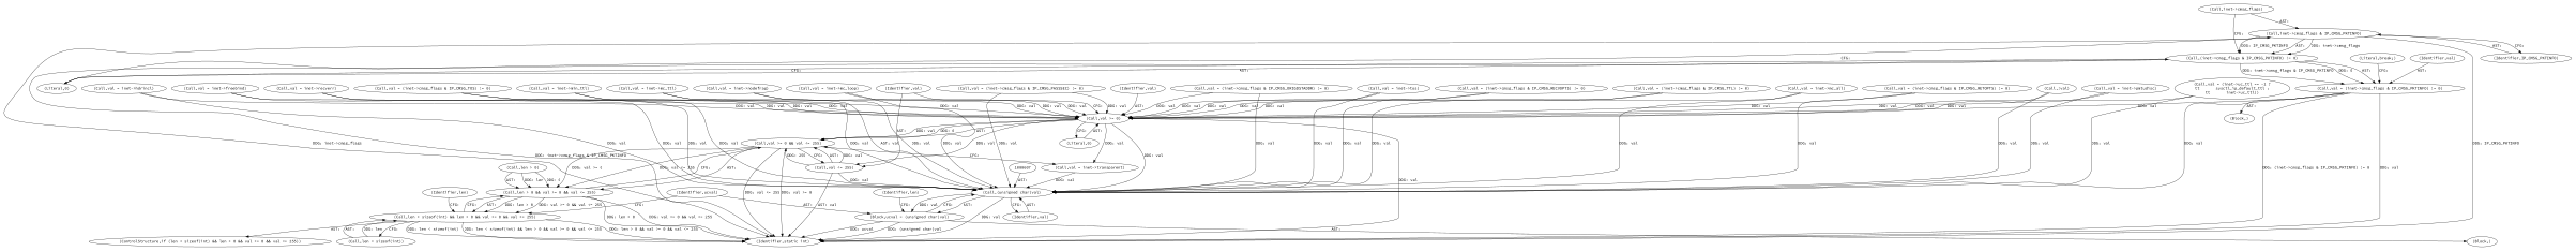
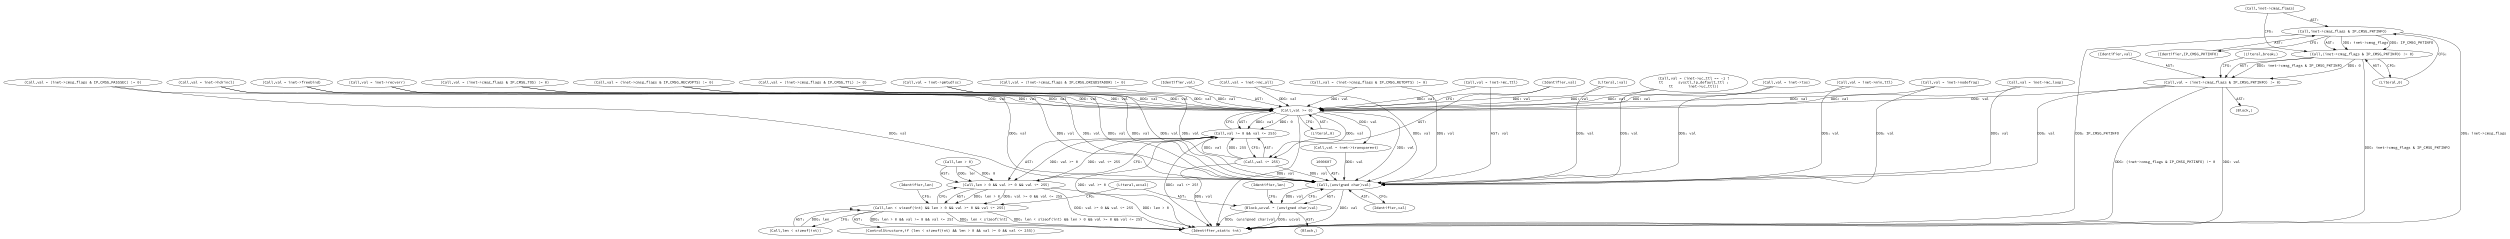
  digraph {
    fontname="Source Code Pro"
    node [fontname="Source Code Pro"]
    edge [fontname="Source Code Pro"]
    n1 [label="(Call,inet->cmsg_flags & IP_CMSG_PKTINFO)"]
    n2 [label="(Call,(inet->cmsg_flags & IP_CMSG_PKTINFO) != 0)"]
    n3 [label="(Identifier,IP_CMSG_PKTINFO)"]
    n4 [label="(Identifier,static int)"]
    n5 [label="(Call,val = (inet->cmsg_flags & IP_CMSG_PKTINFO) != 0)"]
    n6 [label="(Literal,0)"]
    n7 [label="(Call,val >= 0)"]
    n8 [label="(Call,(unsigned char)val)"]
    n9 [label="(Block,)"]
    n10 [label="(Call,val >= 0 && val <= 255)"]
    n11 [label="(Call,val <= 255)"]
    n12 [label="(Literal,0)"]
    n13 [label="(Call,val = inet->transparent)"]
    n14 [label="(Block,ucval = (unsigned char)val)"]
    n15 [label="(Identifier,val)"]
    n16 [label="(Call,len > 0 && val >= 0 && val <= 255)"]
    n17 [label="(Call,len < sizeof(int) && len > 0 && val >= 0 && val <= 255)"]
    n18 [label="(Call,len < sizeof(int))"]
    n19 [label="(ControlStructure,if (len < sizeof(int) && len > 0 && val >= 0 && val <= 255))"]
    n20 [label="(Call,len > 0)"]
    n21 [label="(Block,)"]
    n22 [label="(Call,val = inet->pmtudisc)"]
    n23 [label="(Call,val = inet->mc_ttl)"]
    n24 [label="(Call,val = (inet->cmsg_flags & IP_CMSG_RECVOPTS) != 0)"]
    n25 [label="(Call,val = (inet->cmsg_flags & IP_CMSG_RETOPTS) != 0)"]
    n26 [label="(Literal,break;)"]
    n27 [label="(Call,val = inet->tos)"]
    n28 [label="(Identifier,val)"]
    n29 [label="(Call,val = (inet->cmsg_flags & IP_CMSG_TTL) != 0)"]
    n30 [label="(Call,val = inet->mc_all)"]
    n31 [label="(Identifier,len)"]
-   n32 [label="(Call,!val)"]
+   n32 [label="(Literal,!val)"]
    n33 [label="(Identifier,val)"]
    n34 [label="(Call,val = (inet->uc_ttl == -1 ?\n\t\t       sysctl_ip_default_ttl :\n\t\t       inet->uc_ttl))"]
    n35 [label="(Call,val = inet->min_ttl)"]
    n36 [label="(Call,val = inet->nodefrag)"]
    n37 [label="(Call,val = inet->mc_loop)"]
-   n38 [label="(Identifier,ucval)"]
+   n38 [label="(Literal,ucval)"]
    n39 [label="(Call,val = (inet->cmsg_flags & IP_CMSG_PASSSEC) != 0)"]
    n40 [label="(Call,val = (inet->cmsg_flags & IP_CMSG_ORIGDSTADDR) != 0)"]
    n41 [label="(Call,val = inet->hdrincl)"]
    n42 [label="(Identifier,val)"]
    n43 [label="(Identifier,len)"]
    n44 [label="(Call,inet->cmsg_flags)"]
    n45 [label="(Call,val = inet->freebind)"]
    n46 [label="(Call,val = inet->recverr)"]
    n47 [label="(Call,val = (inet->cmsg_flags & IP_CMSG_TOS) != 0)"]
    n48 [label=1000607]
    n1 -> n2 [label="AST: "]
    n1 -> n2 [label="DDG: inet->cmsg_flags"]
    n1 -> n2 [label="DDG: IP_CMSG_PKTINFO"]
    n1 -> n3 [label="CFG: "]
    n1 -> n4 [label="DDG: IP_CMSG_PKTINFO"]
    n1 -> n4 [label="DDG: inet->cmsg_flags"]
    n2 -> n4 [label="DDG: inet->cmsg_flags & IP_CMSG_PKTINFO"]
    n2 -> n5 [label="AST: "]
    n2 -> n5 [label="DDG: inet->cmsg_flags & IP_CMSG_PKTINFO"]
    n2 -> n5 [label="DDG: 0"]
    n2 -> n6 [label="CFG: "]
    n3 -> n1 [label="AST: "]
    n5 -> n4 [label="DDG: (inet->cmsg_flags & IP_CMSG_PKTINFO) != 0"]
    n5 -> n4 [label="DDG: val"]
    n5 -> n7 [label="DDG: val"]
    n5 -> n8 [label="DDG: val"]
    n5 -> n9 [label="AST: "]
    n6 -> n1 [label="CFG: "]
    n6 -> n2 [label="AST: "]
    n7 -> n4 [label="DDG: val"]
    n7 -> n8 [label="DDG: val"]
    n7 -> n10 [label="AST: "]
    n7 -> n10 [label="DDG: val"]
    n7 -> n10 [label="DDG: 0"]
    n7 -> n11 [label="DDG: val"]
    n7 -> n12 [label="CFG: "]
    n7 -> n13 [label="DDG: val"]
    n8 -> n4 [label="DDG: val"]
    n8 -> n14 [label="AST: "]
    n8 -> n14 [label="DDG: val"]
    n8 -> n15 [label="CFG: "]
    n10 -> n4 [label="DDG: val >= 0"]
    n10 -> n4 [label="DDG: val <= 255"]
-   n10 -> n13 [label="CFG: "]
+   n10 -> n7 [label="CFG: "]
    n10 -> n11 [label="CFG: "]
    n10 -> n16 [label="AST: "]
    n10 -> n16 [label="DDG: val >= 0"]
    n10 -> n16 [label="DDG: val <= 255"]
-   n11 -> n4 [label="AST: val"]
+   n11 -> n4 [label="DDG: val"]
    n11 -> n8 [label="DDG: val"]
    n11 -> n10 [label="AST: "]
    n11 -> n10 [label="DDG: val"]
    n11 -> n10 [label="DDG: 255"]
    n12 -> n7 [label="AST: "]
    n13 -> n8 [label="DDG: val"]
    n14 -> n4 [label="DDG: (unsigned char)val"]
    n14 -> n4 [label="DDG: ucval"]
    n14 -> n8 [label="CFG: "]
    n14 -> n21 [label="AST: "]
    n15 -> n8 [label="AST: "]
    n16 -> n4 [label="DDG: val >= 0 && val <= 255"]
    n16 -> n4 [label="DDG: len > 0"]
    n16 -> n10 [label="CFG: "]
    n16 -> n17 [label="AST: "]
    n16 -> n17 [label="DDG: len > 0"]
    n16 -> n17 [label="DDG: val >= 0 && val <= 255"]
    n17 -> n4 [label="DDG: len > 0 && val >= 0 && val <= 255"]
    n17 -> n4 [label="DDG: len < sizeof(int)"]
    n17 -> n4 [label="DDG: len < sizeof(int) && len > 0 && val >= 0 && val <= 255"]
    n17 -> n16 [label="CFG: "]
    n17 -> n18 [label="CFG: "]
    n17 -> n19 [label="AST: "]
    n18 -> n17 [label="AST: "]
    n18 -> n17 [label="DDG: len"]
    n20 -> n16 [label="AST: "]
    n20 -> n16 [label="DDG: len"]
    n20 -> n16 [label="DDG: 0"]
    n22 -> n7 [label="DDG: val"]
    n22 -> n8 [label="DDG: val"]
    n23 -> n7 [label="DDG: val"]
    n23 -> n8 [label="AST: val"]
    n24 -> n7 [label="DDG: val"]
    n24 -> n8 [label="DDG: val"]
    n25 -> n7 [label="DDG: val"]
    n25 -> n8 [label="DDG: val"]
    n26 -> n5 [label="CFG: "]
    n27 -> n7 [label="DDG: val"]
    n27 -> n8 [label="DDG: val"]
    n28 -> n5 [label="AST: "]
    n29 -> n7 [label="DDG: val"]
    n29 -> n8 [label="DDG: val"]
    n30 -> n7 [label="DDG: val"]
    n30 -> n8 [label="DDG: val"]
    n31 -> n14 [label="CFG: "]
    n32 -> n7 [label="DDG: val"]
    n32 -> n8 [label="DDG: val"]
    n33 -> n7 [label="CFG: "]
    n33 -> n11 [label="AST: "]
    n34 -> n7 [label="DDG: val"]
    n34 -> n8 [label="DDG: val"]
    n35 -> n7 [label="DDG: val"]
    n35 -> n8 [label="DDG: val"]
    n36 -> n7 [label="DDG: val"]
    n36 -> n8 [label="DDG: val"]
    n37 -> n7 [label="DDG: val"]
    n37 -> n8 [label="DDG: val"]
    n38 -> n14 [label="AST: "]
    n38 -> n17 [label="CFG: "]
    n39 -> n7 [label="DDG: val"]
    n39 -> n8 [label="DDG: val"]
    n40 -> n7 [label="DDG: val"]
-   n40 -> n8 [label="DDG: val"]
    n41 -> n7 [label="DDG: val"]
    n41 -> n8 [label="DDG: val"]
    n42 -> n7 [label="AST: "]
    n43 -> n17 [label="CFG: "]
    n44 -> n1 [label="AST: "]
    n44 -> n2 [label="CFG: "]
    n45 -> n7 [label="DDG: val"]
    n45 -> n8 [label="DDG: val"]
    n46 -> n7 [label="DDG: val"]
    n46 -> n8 [label="DDG: val"]
    n47 -> n7 [label="DDG: val"]
    n47 -> n8 [label="DDG: val"]
    n48 -> n8 [label="AST: "]
  }
